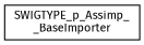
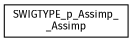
  digraph {
    rankdir=LR
    fontname="Fira Sans"
-   n1 [color=black fillcolor=white fontname="Fira Sans" fontsize=10 height=0.2 label="SWIGTYPE_p_Assimp_\l_BaseImporter" shape=record style=filled width=0.4]
+   n1 [color=black fillcolor=white fontname="Fira Sans" fontsize=10 height=0.2 label="SWIGTYPE_p_Assimp_\l_Assimp" shape=record style=filled width=0.4]
  }
